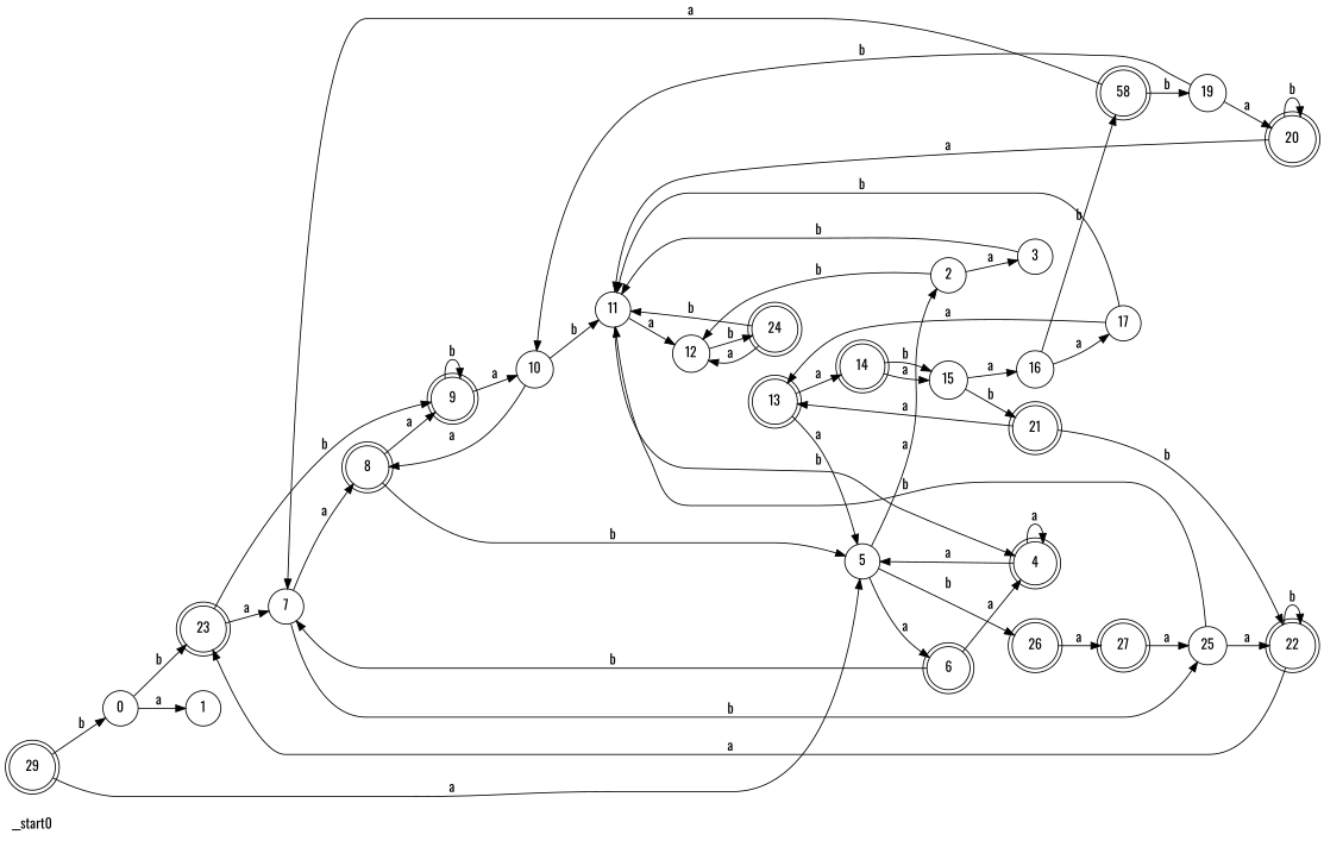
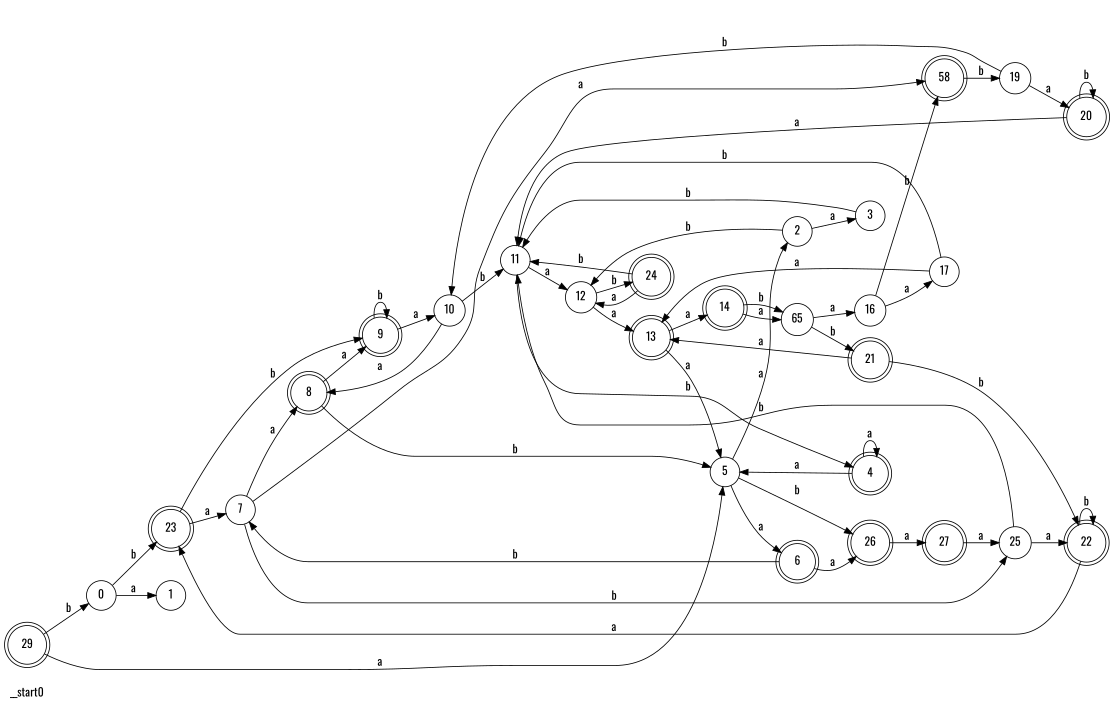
  digraph {
    fontname=Oswald
    rankdir=LR
    node [fontname=Oswald shape=doublecircle color=black fillcolor=white style="rounded,filled"]
    edge [fontname=Oswald]
    __start0 [shape=none color="" fillcolor="" style=""]
    n2 [label=0 shape=circle style=filled]
    n3 [label=1 shape=circle style=filled]
    n4 [label=23]
    n5 [label=7 shape=circle style=filled]
    n6 [label=9]
    n7 [label=2 shape=circle style=filled]
    n8 [label=3 shape=circle style=filled]
    n9 [label=12 shape=circle style=filled]
    n10 [label=8]
    n11 [label=5 shape=circle style=filled]
    n12 [label=11 shape=circle style=filled]
    n13 [label=13]
    n14 [label=24]
    n15 [label=4]
    n16 [label=6]
    n17 [label=26]
    n18 [label=27]
    n19 [label=25 shape=circle style=filled]
    n20 [label=22]
    n21 [label=10 shape=circle style=filled]
    n22 [label=14]
-   n23 [label=15 shape=circle style=filled]
+   n23 [label=65 shape=circle style=filled]
    n24 [label=16 shape=circle style=filled]
    n25 [label=21]
    n26 [label=17 shape=circle style=filled]
    n27 [label=58]
    n28 [label=19 shape=circle style=filled]
    n29 [label=20]
    n30 [label=29]
    n2 -> n3 [label=a]
    n2 -> n4 [label=b]
    n4 -> n5 [label=a]
    n4 -> n6 [label=b]
    n5 -> n10 [label=a]
    n5 -> n19 [label=b]
    n6 -> n6 [label=b]
    n6 -> n21 [label=a]
    n7 -> n8 [label=a]
    n7 -> n9 [label=b]
    n8 -> n12 [label=b]
+   n9 -> n13 [label=a]
    n9 -> n14 [label=b]
    n10 -> n6 [label=a]
    n10 -> n11 [label=b]
    n11 -> n7 [label=a]
    n11 -> n16 [label=a]
    n11 -> n17 [label=b]
    n12 -> n9 [label=a]
    n12 -> n15 [label=b]
    n13 -> n11 [label=a]
    n13 -> n22 [label=a]
    n14 -> n9 [label=a]
    n14 -> n12 [label=b]
    n15 -> n11 [label=a]
    n15 -> n15 [label=a]
    n16 -> n5 [label=b]
-   n16 -> n15 [label=a]
+   n16 -> n17 [label=a]
    n17 -> n18 [label=a]
    n18 -> n19 [label=a]
    n19 -> n12 [label=b]
    n19 -> n20 [label=a]
    n20 -> n4 [label=a]
    n20 -> n20 [label=b]
    n21 -> n10 [label=a]
    n21 -> n12 [label=b]
    n22 -> n23 [label=a]
    n22 -> n23 [label=b]
    n23 -> n24 [label=a]
    n23 -> n25 [label=b]
    n24 -> n26 [label=a]
    n24 -> n27 [label=b]
    n25 -> n13 [label=a]
    n25 -> n20 [label=b]
    n26 -> n12 [label=b]
    n26 -> n13 [label=a]
-   n27 -> n5 [label=a]
+   n5 -> n27 [label=a]
    n27 -> n28 [label=b]
    n28 -> n21 [label=b]
    n28 -> n29 [label=a]
    n29 -> n12 [label=a]
    n29 -> n29 [label=b]
    n30 -> n2 [label=b]
    n30 -> n11 [label=a]
  }
